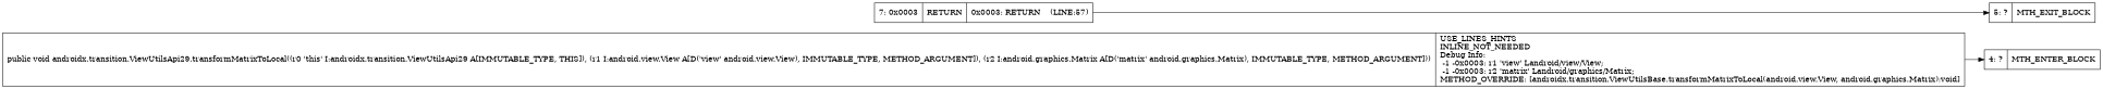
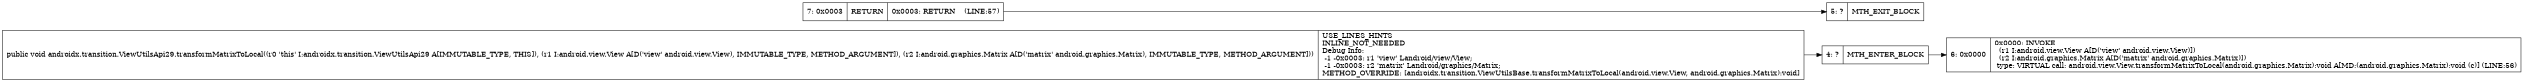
  digraph {
    rankdir=LR
    node [shape=record]
    n1 [label="{4\:\ ?|MTH_ENTER_BLOCK\l}"]
+   n2 [label="{6\:\ 0x0000|0x0000: INVOKE  \l  (r1 I:android.view.View A[D('view' android.view.View)])\l  (r2 I:android.graphics.Matrix A[D('matrix' android.graphics.Matrix)])\l type: VIRTUAL call: android.view.View.transformMatrixToLocal(android.graphics.Matrix):void A[MD:(android.graphics.Matrix):void (c)] (LINE:56)\l}"]
    n3 [label="{7\:\ 0x0003|RETURN\l|0x0003: RETURN    (LINE:57)\l}"]
    n4 [label="{5\:\ ?|MTH_EXIT_BLOCK\l}"]
    n5 [label="{public void androidx.transition.ViewUtilsApi29.transformMatrixToLocal((r0 'this' I:androidx.transition.ViewUtilsApi29 A[IMMUTABLE_TYPE, THIS]), (r1 I:android.view.View A[D('view' android.view.View), IMMUTABLE_TYPE, METHOD_ARGUMENT]), (r2 I:android.graphics.Matrix A[D('matrix' android.graphics.Matrix), IMMUTABLE_TYPE, METHOD_ARGUMENT]))  | USE_LINES_HINTS\lINLINE_NOT_NEEDED\lDebug Info:\l  \-1 \-0x0003: r1 'view' Landroid\/view\/View;\l  \-1 \-0x0003: r2 'matrix' Landroid\/graphics\/Matrix;\lMETHOD_OVERRIDE: [androidx.transition.ViewUtilsBase.transformMatrixToLocal(android.view.View, android.graphics.Matrix):void]\l}"]
+   n1 -> n2
    n3 -> n4
    n5 -> n1
  }
